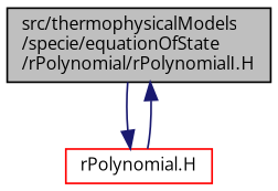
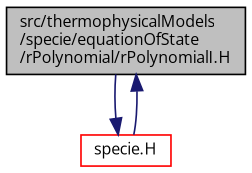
  digraph {
    fontname="Open Sans"
    node [fontname="Open Sans" fontsize=10 shape=record]
    edge [color=midnightblue fontname="Open Sans" fontsize=10 labelfontname=Helvetica labelfontsize=10 style=solid]
    n1 [color=black fillcolor=grey75 fontcolor=black height=0.2 label="src/thermophysicalModels\l/specie/equationOfState\l/rPolynomial/rPolynomialI.H" style=filled width=0.4]
-   n2 [color=red height=0.2 label="rPolynomial.H" width=0.4]
+   n2 [color=red height=0.2 label="specie.H" width=0.4]
    n1 -> n2
    n2 -> n1
  }
